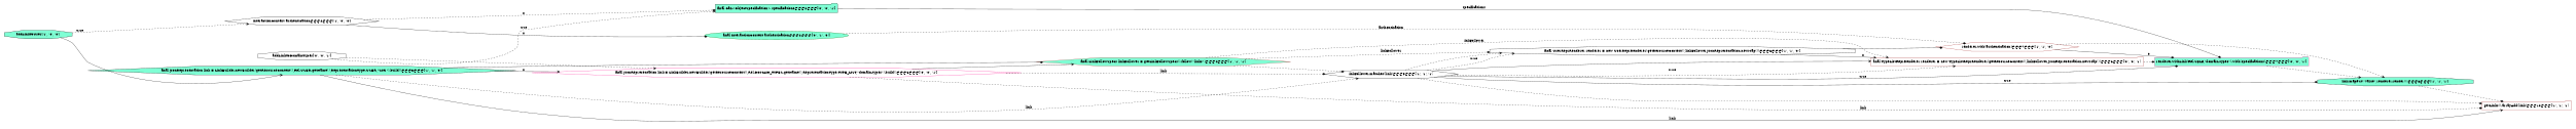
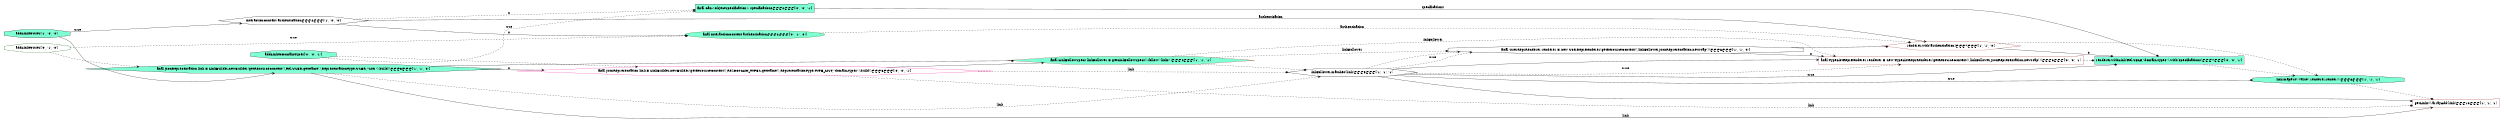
  digraph {
    rankdir=LR
    node [color=black fillcolor=white shape=hexagon style=filled]
    edge [arrowhead=vee style=dashed]
    n1 [label="InteractionContext authentication@@@2@@@['1', '0', '0']"]
    n2 [color=darkgreen fillcolor=aquamarine label="final InteractionContext authentication@@@2@@@['0', '1', '0']" shape=ellipse]
    n3 [color=brown label="renderer.with(authentication)@@@7@@@['1', '1', '0']"]
    n4 [fillcolor=aquamarine label="final Can<ObjectSpecification> specifications@@@2@@@['0', '0', '1']" shape=folder]
    n5 [fillcolor=aquamarine label="link.mapPut(\"value\",renderer.render())@@@8@@@['1', '1', '1']" shape=octagon]
    n6 [color=deeppink fillcolor=aquamarine label="renderer.withLink(Rel.SELF,\"domain-types\").with(specifications)@@@7@@@['0', '0', '1']" shape=folder]
    n7 [fillcolor=aquamarine label="addLinkToUser['1', '0', '0']" shape=octagon]
    n8 [fillcolor=aquamarine label="final JsonRepresentation link = LinkBuilder.newBuilder(getResourceContext(),Rel.USER.getName(),RepresentationType.USER,\"user\").build()@@@3@@@['1', '1', '0']"]
    n9 [label="linkFollower.matches(link)@@@5@@@['1', '1', '1']"]
    n10 [color=brown label="getLinks().arrayAdd(link)@@@10@@@['1', '1', '1']" shape=folder]
    n11 [color=brown fillcolor=aquamarine label="final LinkFollowSpecs linkFollower = getLinkFollowSpecs().follow(\"links\")@@@4@@@['1', '1', '1']"]
    n12 [color=deeppink label="final JsonRepresentation link = LinkBuilder.newBuilder(getResourceContext(),Rel.DOMAIN_TYPES.getName(),RepresentationType.TYPE_LIST,\"domain-types\").build()@@@3@@@['0', '0', '1']"]
    n13 [label="final UserReprRenderer renderer = new UserReprRenderer(getResourceContext(),linkFollower,JsonRepresentation.newMap())@@@6@@@['1', '1', '0']" shape=octagon]
    n14 [color=brown label="final TypeListReprRenderer renderer = new TypeListReprRenderer(getResourceContext(),linkFollower,JsonRepresentation.newMap())@@@6@@@['0', '0', '1']" shape=folder]
-   n15 [label="addLinkToDomainTypes['0', '0', '1']" shape=octagon]
+   n15 [fillcolor=aquamarine label="addLinkToDomainTypes['0', '0', '1']" shape=octagon]
+   n16 [color=darkgreen label="addLinkToUser['0', '1', '0']" shape=octagon]
    n1 -> n2 [arrowhead=diamond label=0 style=solid]
+   n1 -> n3 [label=authentication style=solid]
    n1 -> n4 [arrowhead=diamond label=0]
    n2 -> n3 [arrowhead=diamond label=authentication]
    n3 -> n5
    n3 -> n6 [arrowhead=diamond label=0 style=solid]
    n4 -> n6 [arrowhead=diamond label=specifications style=solid]
    n5 -> n10 [arrowhead=diamond]
    n6 -> n5
-   n7 -> n1 [label=true]
+   n7 -> n1 [label=true style=solid]
    n7 -> n8 [style=solid]
    n8 -> n9 [label=link]
    n8 -> n10 [label=link style=solid]
    n8 -> n11 [arrowhead=diamond style=solid]
    n8 -> n12 [label=0 style=solid]
    n9 -> n5 [arrowhead=diamond label=true style=solid]
    n9 -> n6 [arrowhead=diamond label=true style=solid]
-   n9 -> n10 [arrowhead=diamond]
+   n9 -> n10 [arrowhead=diamond style=solid]
    n9 -> n13 [label=true]
    n9 -> n13
    n9 -> n14 [style=solid]
    n9 -> n14 [label=true]
    n11 -> n9 [arrowhead=diamond]
    n11 -> n13 [arrowhead=diamond label=linkFollower]
    n11 -> n14 [label=linkFollower]
    n12 -> n9 [arrowhead=diamond label=link]
    n12 -> n10 [arrowhead=diamond label=link]
    n12 -> n11 [style=solid]
    n13 -> n3 [arrowhead=diamond style=solid]
    n13 -> n14 [label=0 style=solid]
    n14 -> n6 [arrowhead=diamond]
    n15 -> n4 [label=true]
    n15 -> n12
+   n16 -> n2 [label=true]
+   n16 -> n8
  }
